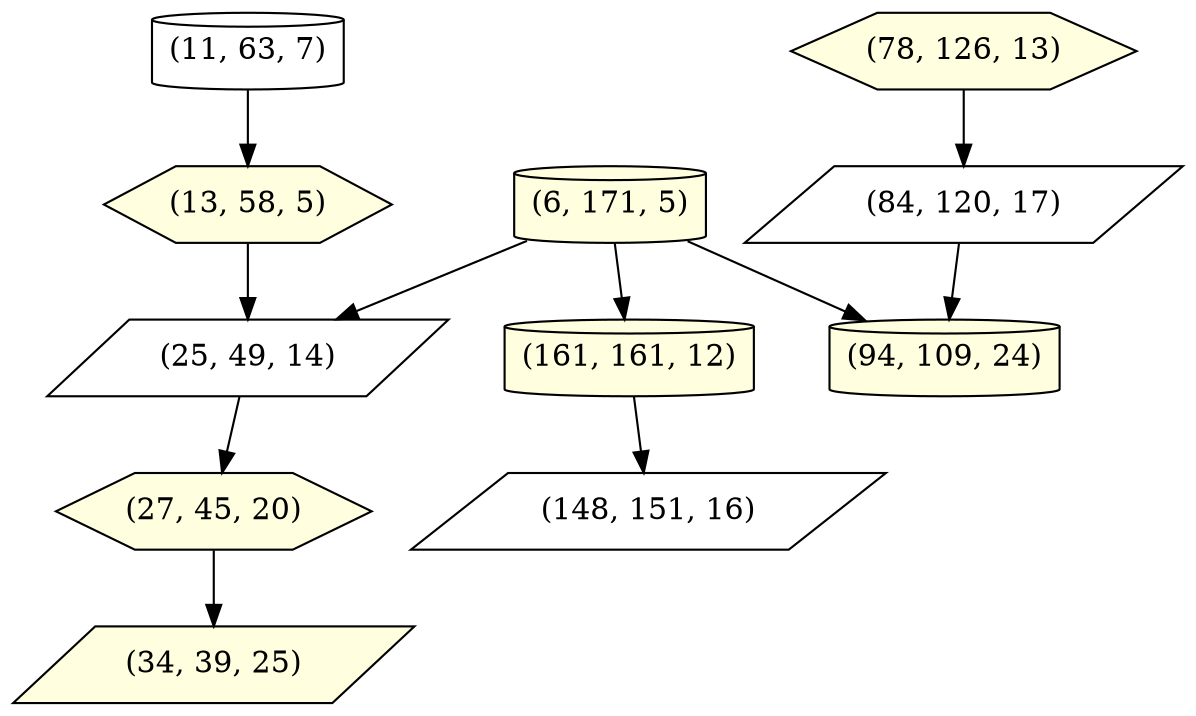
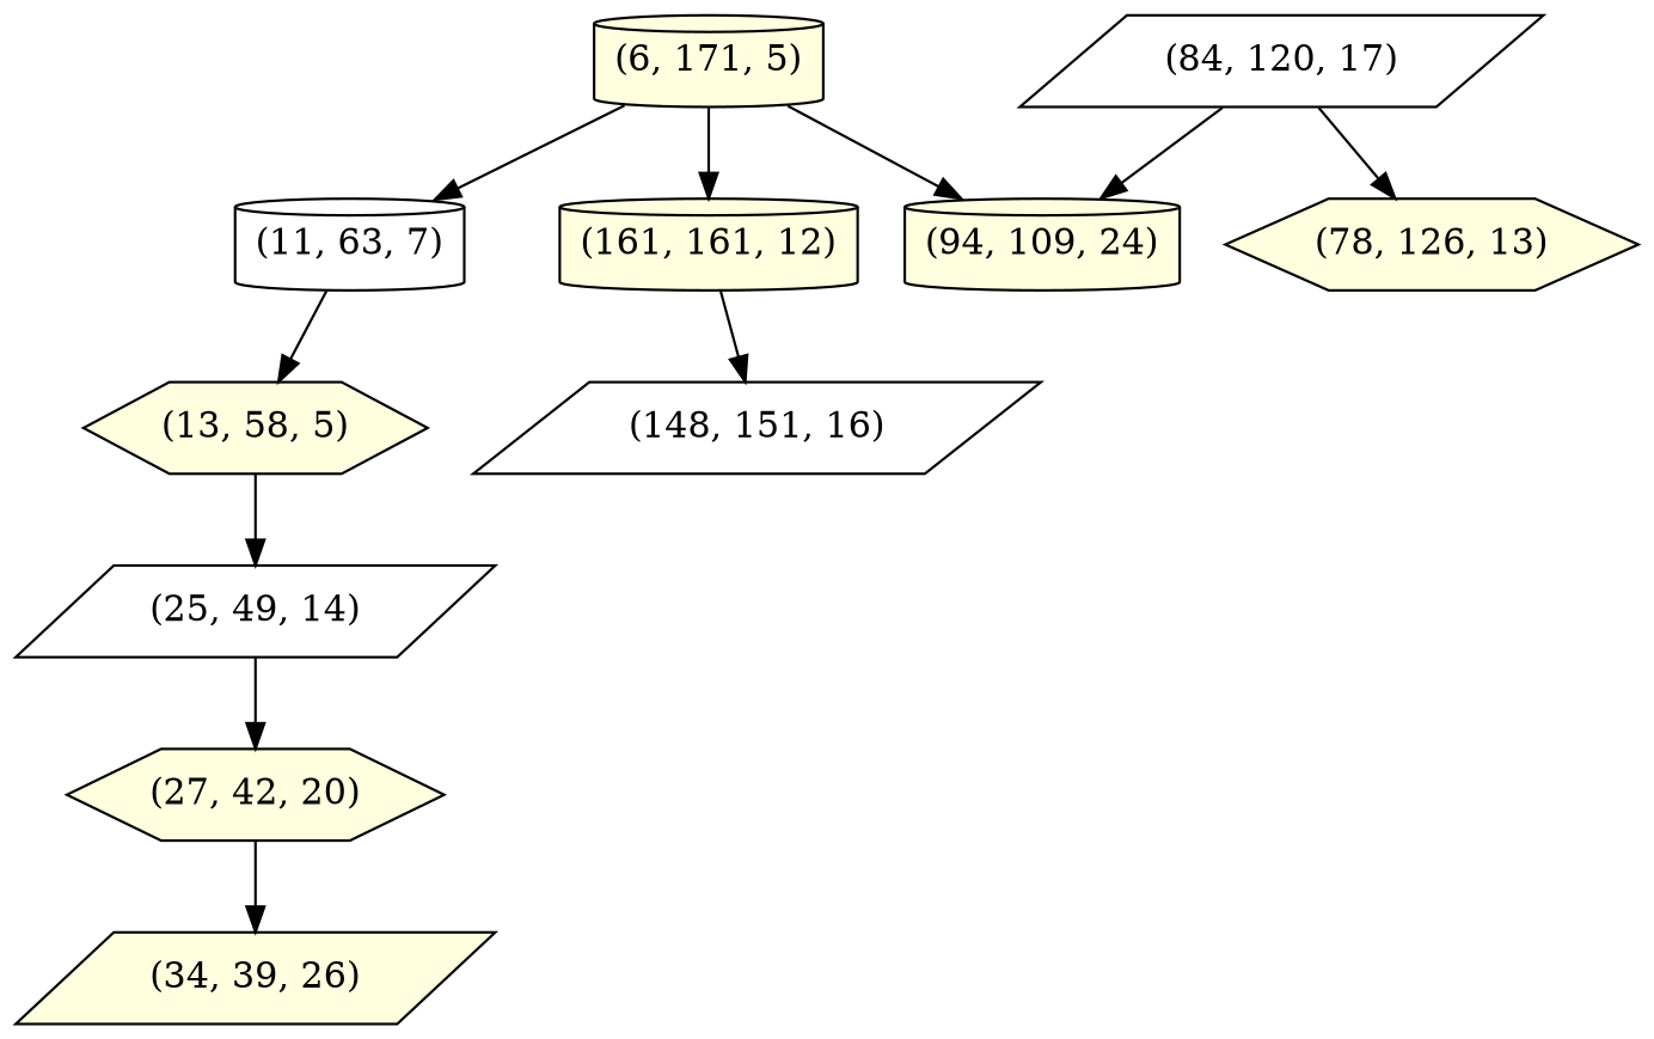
  digraph {
    node [fillcolor=lightyellow shape=cylinder style=filled]
    "(11, 63, 7)" [fillcolor=white]
    "(6, 171, 5)"
    n3 [label="(161, 161, 12)"]
    "(94, 109, 24)"
    n5 [label="(13, 58, 5)" shape=hexagon]
    "(78, 126, 13)" [shape=hexagon]
    "(84, 120, 17)" [fillcolor=white shape=parallelogram]
    n8 [fillcolor=white label="(148, 151, 16)" shape=parallelogram]
    n9 [fillcolor=white label="(25, 49, 14)" shape=parallelogram]
-   "(27, 45, 20)" [shape=hexagon]
-   "(34, 39, 25)" [shape=parallelogram]
+   "(27, 45, 20)" [shape=hexagon label="(27, 42, 20)"]
+   "(34, 39, 25)" [shape=parallelogram label="(34, 39, 26)"]
    "(11, 63, 7)" -> n5
-   "(6, 171, 5)" -> n9
+   "(6, 171, 5)" -> "(11, 63, 7)"
    "(6, 171, 5)" -> n3
    "(6, 171, 5)" -> "(94, 109, 24)"
    n3 -> n8
    n5 -> n9
-   "(78, 126, 13)" -> "(84, 120, 17)"
+   "(84, 120, 17)" -> "(78, 126, 13)"
    "(84, 120, 17)" -> "(94, 109, 24)"
    n9 -> "(27, 45, 20)"
    "(27, 45, 20)" -> "(34, 39, 25)"
  }
